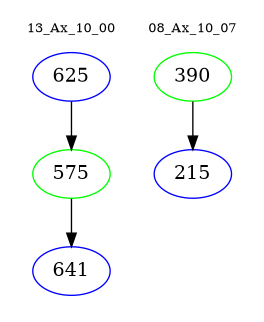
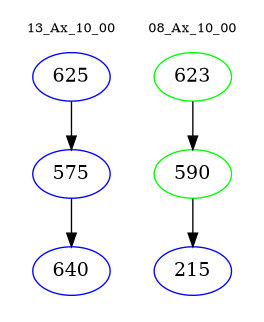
  digraph {
    node [color=blue]
    edge [color=black]
    n1 [label=625]
-   n2 [color=green label=575]
-   n3 [label=641]
-   n5 [color=green label=390]
+   n2 [label=575]
+   n3 [label=640]
+   n4 [color=green label=623]
+   n5 [color=green label=590]
    n6 [label=215]
    subgraph cluster_1 {
      color=white
      fontsize=10
      label="13_Ax_10_00"
      n1
      n2
      n3
    }
    subgraph cluster_2 {
      color=white
      fontsize=10
-     label="08_Ax_10_07"
+     label="08_Ax_10_00"
+     n4
      n5
      n6
    }
    n1 -> n2
    n2 -> n3
+   n4 -> n5
    n5 -> n6
  }
